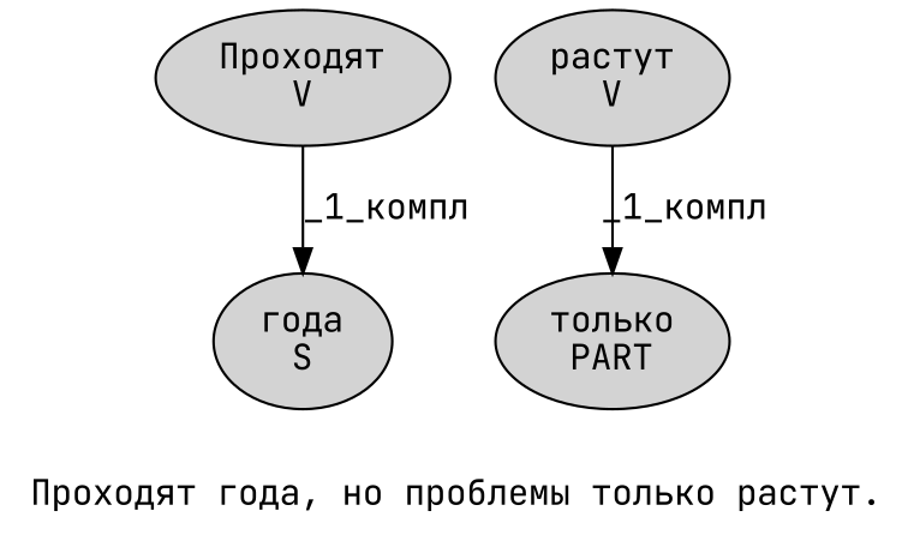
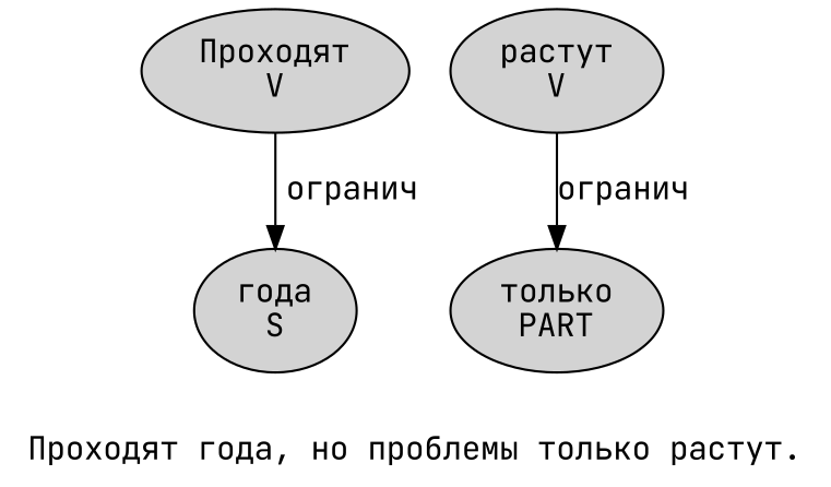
  digraph {
    fontname="JetBrains Mono"
    label="Проходят года, но проблемы только растут."
    node [fillcolor=lightgray fontname="JetBrains Mono" penwidth=1 shape=ellipse style=filled]
    edge [fontname="JetBrains Mono"]
    n1 [label="Проходят\nV"]
    n2 [label="года\nS"]
    n3 [label="растут\nV"]
    n4 [label="только\nPART"]
-   n1 -> n2 [label="_1_компл"]
-   n3 -> n4 [label="_1_компл"]
+   n1 -> n2 [label="огранич"]
+   n3 -> n4 [label="огранич"]
  }
